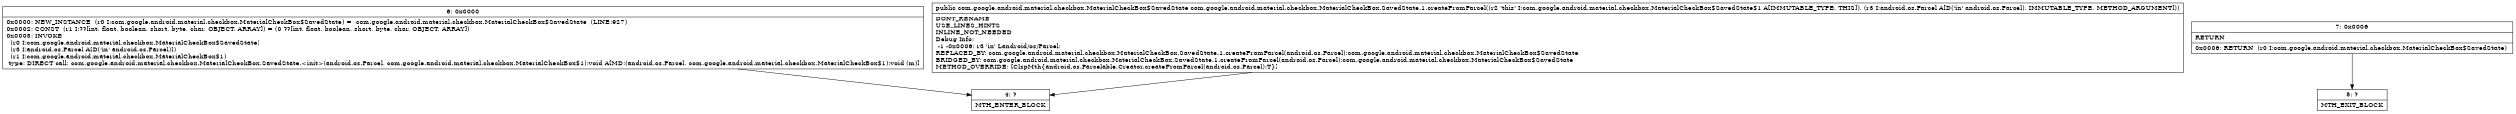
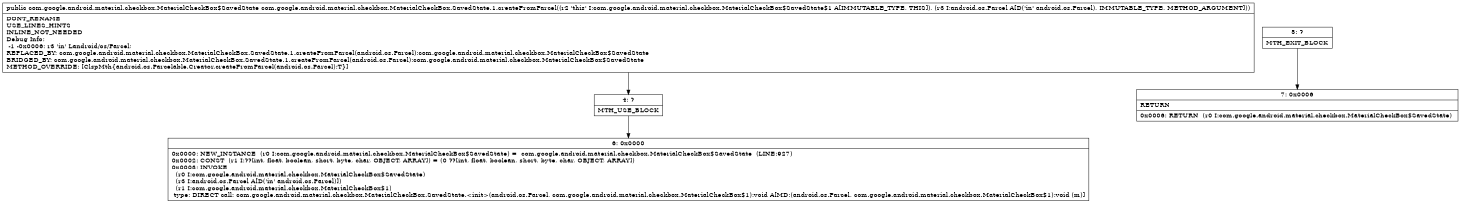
  digraph {
    node [shape=record]
-   n1 [label="{4\:\ ?|MTH_ENTER_BLOCK\l}"]
+   n1 [label="{4\:\ ?|MTH_USE_BLOCK\l}"]
    n2 [label="{6\:\ 0x0000|0x0000: NEW_INSTANCE  (r0 I:com.google.android.material.checkbox.MaterialCheckBox$SavedState) =  com.google.android.material.checkbox.MaterialCheckBox$SavedState  (LINE:927)\l0x0002: CONST  (r1 I:??[int, float, boolean, short, byte, char, OBJECT, ARRAY]) = (0 ??[int, float, boolean, short, byte, char, OBJECT, ARRAY]) \l0x0003: INVOKE  \l  (r0 I:com.google.android.material.checkbox.MaterialCheckBox$SavedState)\l  (r3 I:android.os.Parcel A[D('in' android.os.Parcel)])\l  (r1 I:com.google.android.material.checkbox.MaterialCheckBox$1)\l type: DIRECT call: com.google.android.material.checkbox.MaterialCheckBox.SavedState.\<init\>(android.os.Parcel, com.google.android.material.checkbox.MaterialCheckBox$1):void A[MD:(android.os.Parcel, com.google.android.material.checkbox.MaterialCheckBox$1):void (m)]\l}"]
    n3 [label="{7\:\ 0x0006|RETURN\l|0x0006: RETURN  (r0 I:com.google.android.material.checkbox.MaterialCheckBox$SavedState) \l}"]
    n4 [label="{5\:\ ?|MTH_EXIT_BLOCK\l}"]
    n5 [label="{public com.google.android.material.checkbox.MaterialCheckBox$SavedState com.google.android.material.checkbox.MaterialCheckBox.SavedState.1.createFromParcel((r2 'this' I:com.google.android.material.checkbox.MaterialCheckBox$SavedState$1 A[IMMUTABLE_TYPE, THIS]), (r3 I:android.os.Parcel A[D('in' android.os.Parcel), IMMUTABLE_TYPE, METHOD_ARGUMENT]))  | DONT_RENAME\lUSE_LINES_HINTS\lINLINE_NOT_NEEDED\lDebug Info:\l  \-1 \-0x0006: r3 'in' Landroid\/os\/Parcel;\lREPLACED_BY: com.google.android.material.checkbox.MaterialCheckBox.SavedState.1.createFromParcel(android.os.Parcel):com.google.android.material.checkbox.MaterialCheckBox$SavedState\lBRIDGED_BY: com.google.android.material.checkbox.MaterialCheckBox.SavedState.1.createFromParcel(android.os.Parcel):com.google.android.material.checkbox.MaterialCheckBox$SavedState\lMETHOD_OVERRIDE: [ClspMth\{android.os.Parcelable.Creator.createFromParcel(android.os.Parcel):T\}]\l}"]
-   n2 -> n1
-   n3 -> n4
+   n1 -> n2
+   n4 -> n3
    n5 -> n1
  }
